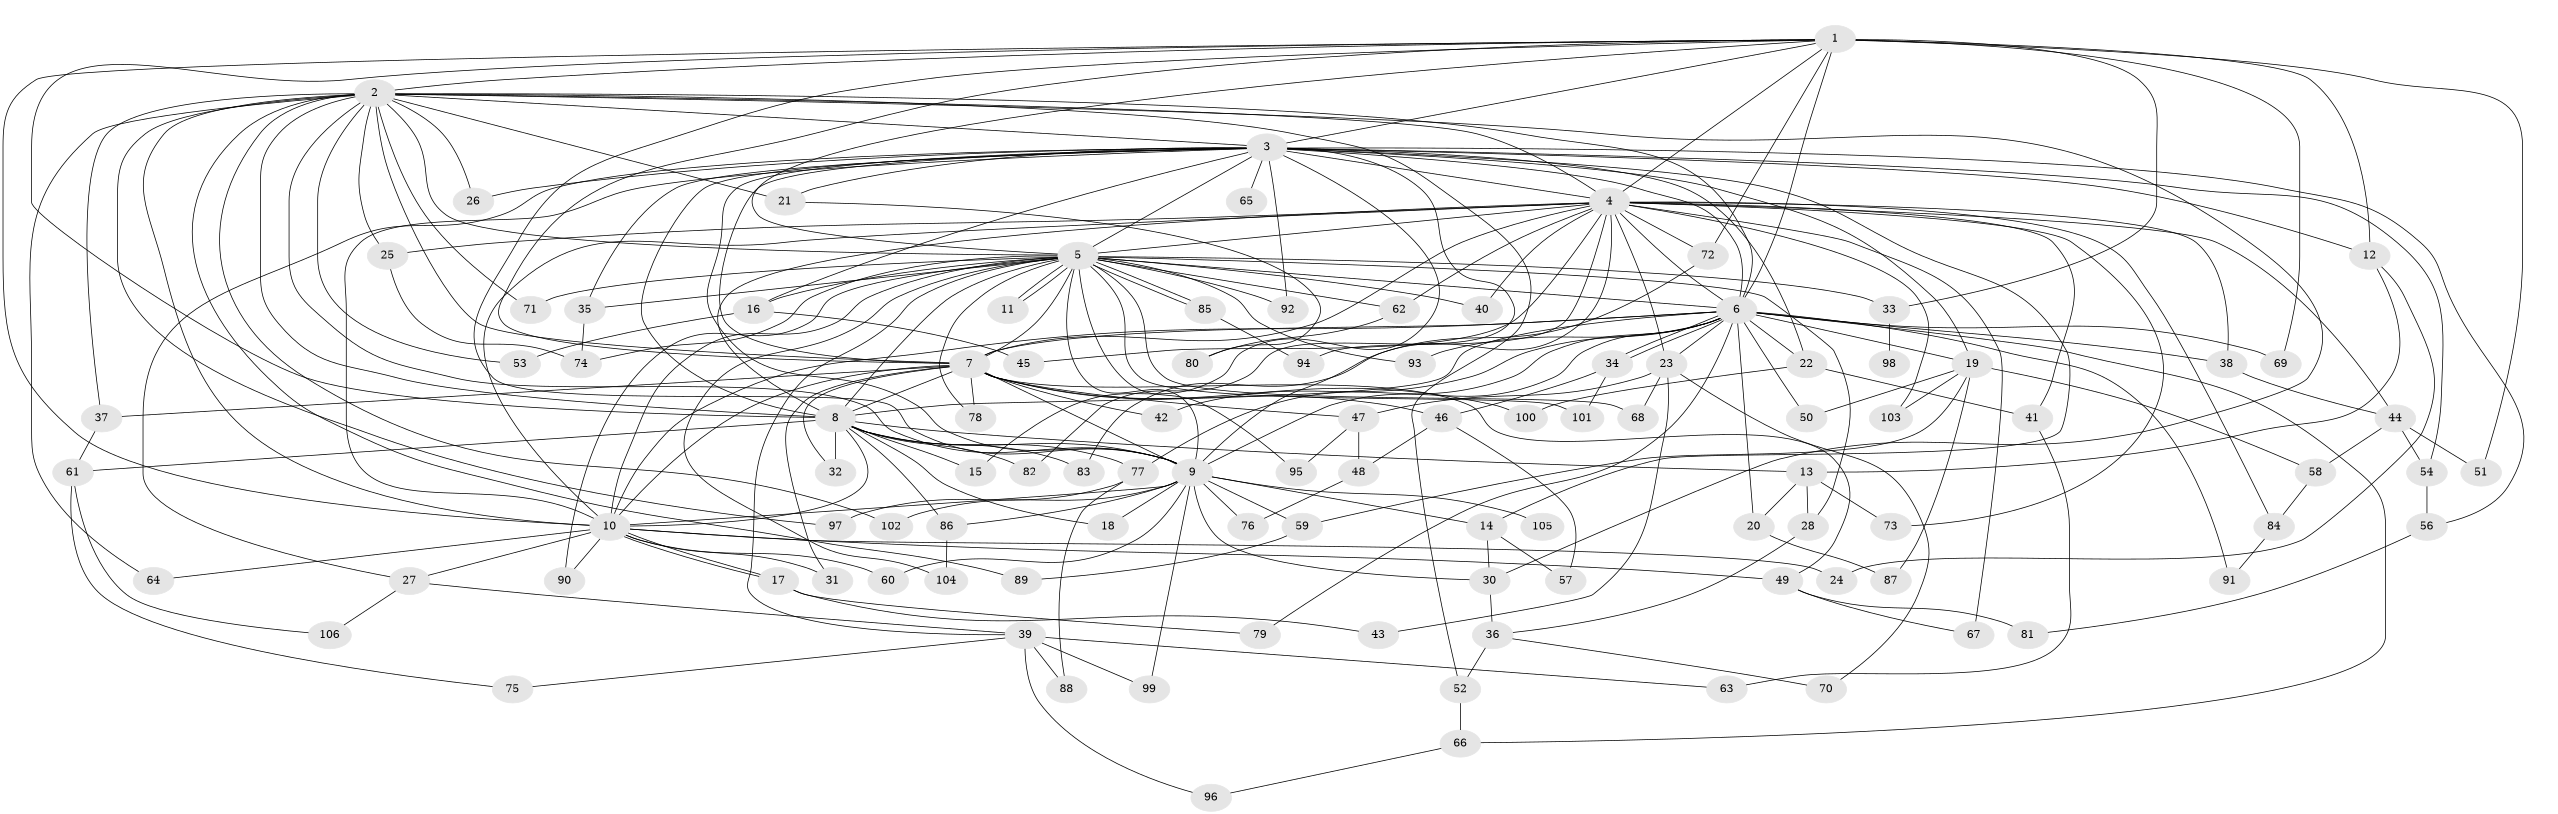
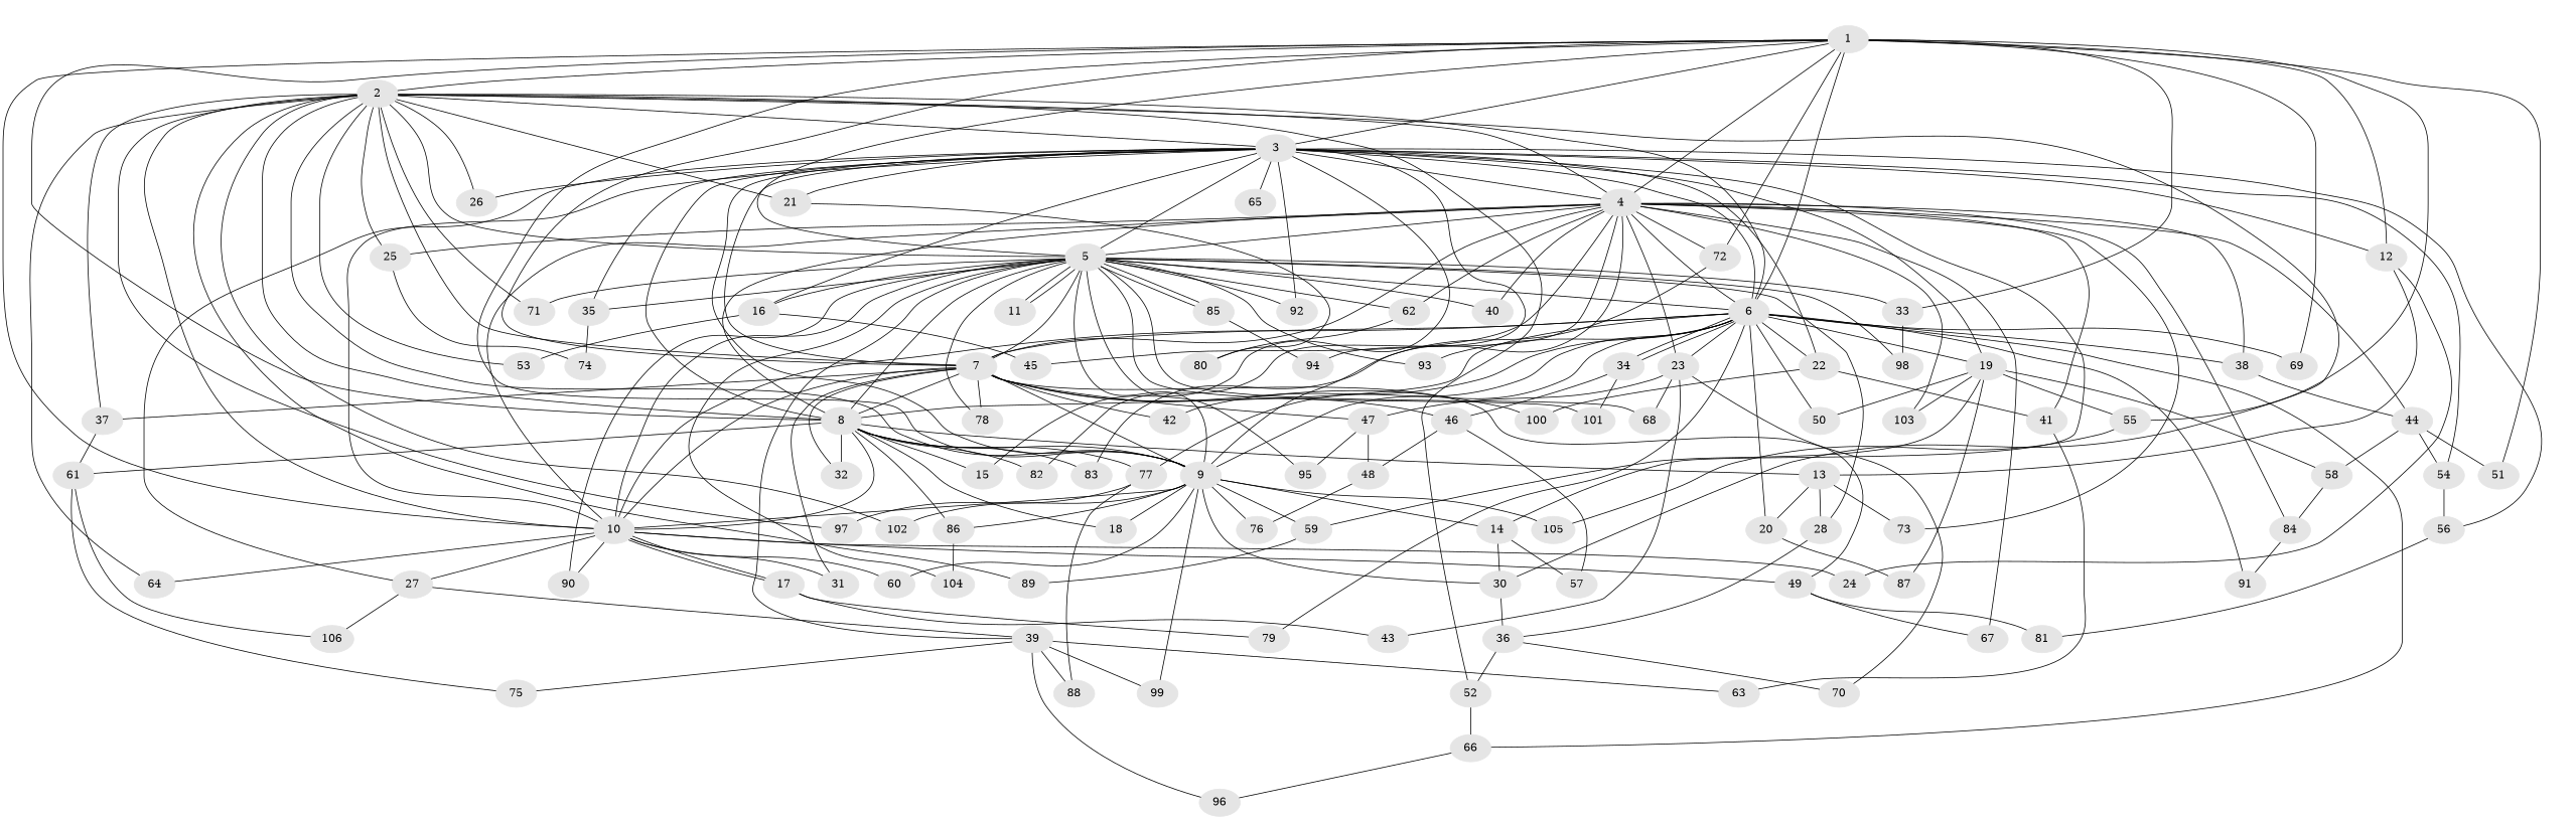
  graph {
    fontname="DejaVu Serif"
    node [color=gray90 fontname="DejaVu Serif" style=filled]
    edge [fontname="DejaVu Serif"]
    1
    2
    3
    4
    5
    6
    7
    8
    9
    10
    12
    33
    51
+   55
    69
    72
    21
    25
    26
    30
    37
    52
    53
    64
    71
    89
    97
    102
    14
    15
    16
    19
    22
    27
    35
    54
    56
    65
    82
    92
    23
    38
    40
    41
    44
    45
    62
    67
    73
    84
    94
    103
    11
    28
    39
    68
    78
    85
    90
    93
    95
    98
    101
    104
    20
    34
    42
    50
    66
    77
    79
    91
    31
    32
    46
    47
    49
    100
    13
    18
    61
    83
    86
    59
    60
    76
    99
    105
    17
    24
    80
    74
    36
    57
    58
    87
    106
    81
    43
    70
    63
    75
    88
    96
    48
    1 -- 2
    1 -- 3
    1 -- 4
    1 -- 5
    1 -- 6
    1 -- 7
    1 -- 8
    1 -- 9
    1 -- 10
    1 -- 12
    1 -- 33
    1 -- 51
+   1 -- 55
    1 -- 69
    1 -- 72
    2 -- 3
    2 -- 4
    2 -- 5
    2 -- 6
    2 -- 7
    2 -- 8
    2 -- 9
    2 -- 10
    2 -- 21
    2 -- 25
    2 -- 26
    2 -- 30
    2 -- 37
    2 -- 52
    2 -- 53
    2 -- 64
    2 -- 71
    2 -- 89
    2 -- 97
    2 -- 102
    3 -- 4
    3 -- 5
    3 -- 6
    3 -- 7
    3 -- 8
    3 -- 9
    3 -- 10
    3 -- 12
    3 -- 21
    3 -- 26
    3 -- 14
    3 -- 15
    3 -- 16
    3 -- 19
    3 -- 22
    3 -- 27
    3 -- 35
    3 -- 54
    3 -- 56
    3 -- 65
    3 -- 82
    3 -- 92
    4 -- 5
    4 -- 6
    4 -- 7
    4 -- 8
    4 -- 9
    4 -- 10
    4 -- 72
    4 -- 25
    4 -- 23
    4 -- 38
    4 -- 40
    4 -- 41
    4 -- 44
    4 -- 45
    4 -- 62
    4 -- 67
    4 -- 73
    4 -- 84
    4 -- 94
    4 -- 103
    5 -- 6
    5 -- 7
    5 -- 8
    5 -- 9
    5 -- 10
    5 -- 33
    5 -- 71
    5 -- 16
    5 -- 35
    5 -- 92
    5 -- 40
    5 -- 62
    5 -- 11
    5 -- 11
    5 -- 28
    5 -- 39
    5 -- 68
    5 -- 78
    5 -- 85
    5 -- 85
    5 -- 90
    5 -- 93
    5 -- 95
-   5 -- 74
+   5 -- 98
    5 -- 101
    5 -- 104
    6 -- 7
    6 -- 8
    6 -- 9
    6 -- 10
    6 -- 69
    6 -- 19
    6 -- 22
    6 -- 23
    6 -- 38
    6 -- 93
    6 -- 20
    6 -- 34
    6 -- 34
    6 -- 42
    6 -- 50
    6 -- 66
    6 -- 77
    6 -- 79
    6 -- 91
    7 -- 8
    7 -- 9
    7 -- 10
    7 -- 37
    7 -- 78
    7 -- 42
    7 -- 31
    7 -- 32
    7 -- 46
    7 -- 47
    7 -- 49
    7 -- 100
    8 -- 9
    8 -- 10
    8 -- 15
    8 -- 82
    8 -- 77
    8 -- 32
    8 -- 13
    8 -- 18
    8 -- 61
    8 -- 83
    8 -- 86
    9 -- 10
    9 -- 30
    9 -- 102
    9 -- 14
    9 -- 18
    9 -- 86
    9 -- 59
    9 -- 60
    9 -- 76
    9 -- 99
    9 -- 105
    10 -- 64
    10 -- 27
    10 -- 90
    10 -- 31
    10 -- 49
    10 -- 60
    10 -- 17
    10 -- 17
    10 -- 24
    12 -- 13
    12 -- 24
    33 -- 98
+   55 -- 105
    72 -- 83
    21 -- 80
    25 -- 74
    30 -- 36
    37 -- 61
    52 -- 66
    14 -- 30
    14 -- 57
    16 -- 53
    16 -- 45
+   19 -- 55
    19 -- 103
    19 -- 50
    19 -- 59
    19 -- 58
    19 -- 87
    22 -- 41
    22 -- 100
    27 -- 39
    27 -- 106
    35 -- 74
    54 -- 56
    56 -- 81
    23 -- 68
    23 -- 47
    23 -- 43
    23 -- 70
    38 -- 44
    41 -- 63
    44 -- 51
    44 -- 54
    44 -- 58
    62 -- 80
    84 -- 91
    28 -- 36
    39 -- 99
    39 -- 63
    39 -- 75
    39 -- 88
    39 -- 96
    85 -- 94
    20 -- 87
    34 -- 101
    34 -- 46
    66 -- 96
    77 -- 97
    77 -- 88
    46 -- 57
    46 -- 48
    47 -- 95
    47 -- 48
    49 -- 67
    49 -- 81
    13 -- 73
    13 -- 28
    13 -- 20
    61 -- 106
    61 -- 75
    86 -- 104
    59 -- 89
    17 -- 79
    17 -- 43
    36 -- 52
    36 -- 70
    58 -- 84
    48 -- 76
  }
